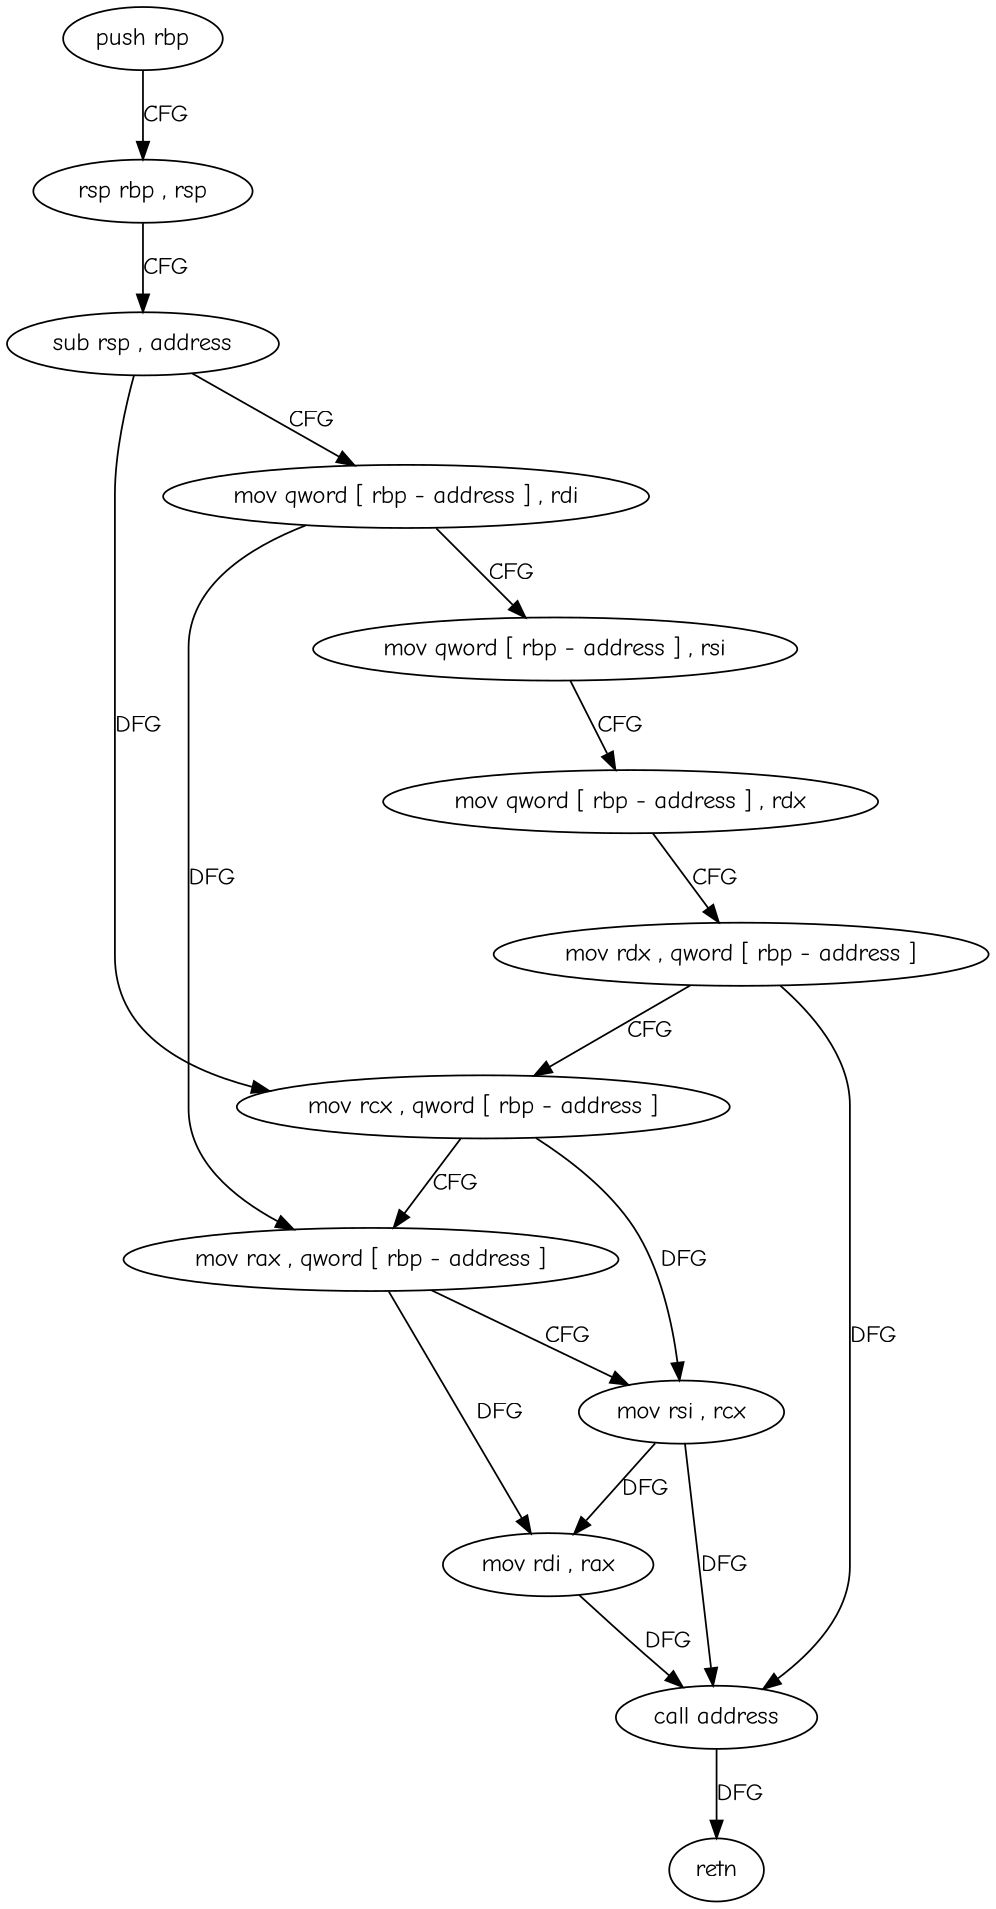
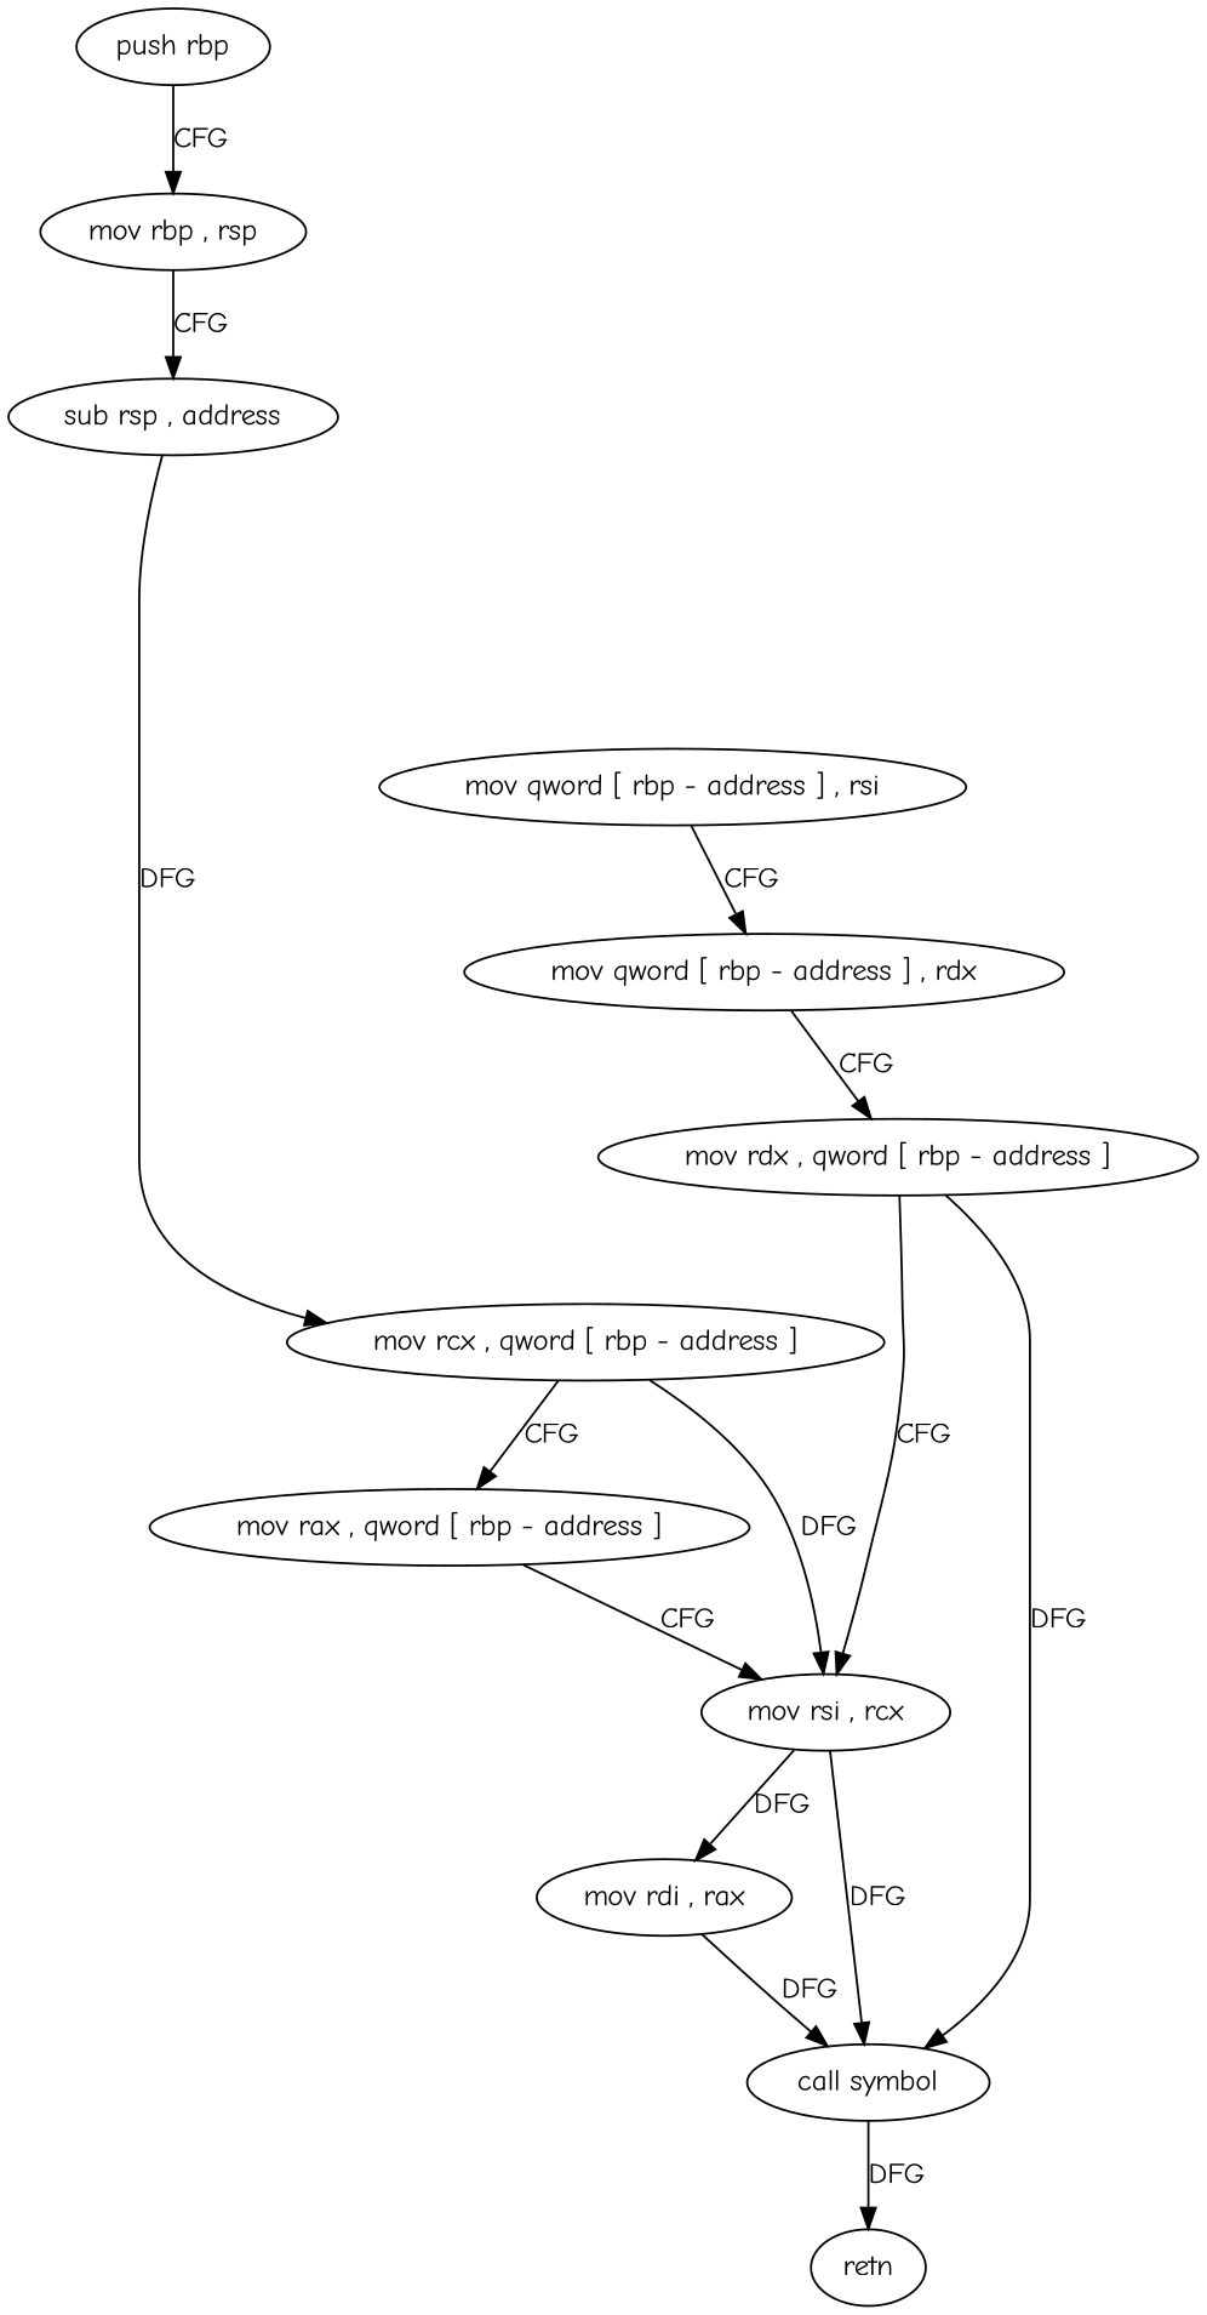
  digraph {
    fontname="Comic Neue"
    node [fontname="Comic Neue"]
    edge [fontname="Comic Neue"]
    n1 [label="push rbp"]
-   n2 [label="rsp rbp , rsp"]
+   n2 [label="mov rbp , rsp"]
    n3 [label="sub rsp , address"]
-   n4 [label="mov qword [ rbp - address ] , rdi"]
    n5 [label="mov rcx , qword [ rbp - address ]"]
    n6 [label="mov qword [ rbp - address ] , rsi"]
    n7 [label="mov rax , qword [ rbp - address ]"]
    n8 [label="mov qword [ rbp - address ] , rdx"]
    n9 [label="mov rsi , rcx"]
    n10 [label="mov rdi , rax"]
    n11 [label="mov rdx , qword [ rbp - address ]"]
-   n12 [label="call address"]
+   n12 [label="call symbol"]
    n13 [label=retn]
    n1 -> n2 [label=CFG]
    n2 -> n3 [label=CFG]
-   n3 -> n4 [label=CFG]
    n3 -> n5 [label=DFG]
-   n4 -> n6 [label=CFG]
-   n4 -> n7 [label=DFG]
    n5 -> n7 [label=CFG]
    n5 -> n9 [label=DFG]
    n6 -> n8 [label=CFG]
    n7 -> n9 [label=CFG]
-   n7 -> n10 [label=DFG]
    n8 -> n11 [label=CFG]
    n9 -> n10 [label=DFG]
    n9 -> n12 [label=DFG]
    n10 -> n12 [label=DFG]
-   n11 -> n5 [label=CFG]
+   n11 -> n9 [label=CFG]
    n11 -> n12 [label=DFG]
    n12 -> n13 [label=DFG]
  }
